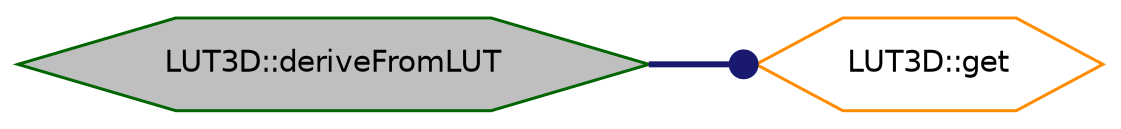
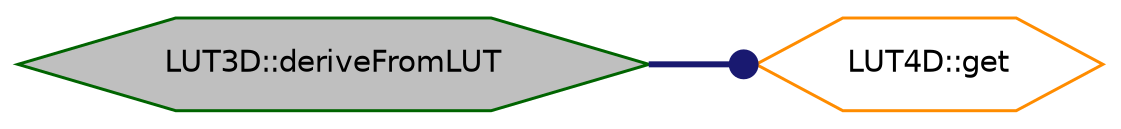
  digraph {
    rankdir=LR
    node [fontname=Helvetica fontsize=10 shape=hexagon style=filled]
    n1 [color=darkgreen fillcolor=grey75 fontcolor=black height=0.2 label="LUT3D::deriveFromLUT" width=0.4]
-   n2 [color=darkorange fillcolor=white height=0.2 label="LUT3D::get" width=0.4]
+   n2 [color=darkorange fillcolor=white height=0.2 label="LUT4D::get" width=0.4]
    n1 -> n2 [color=midnightblue fontname=Helvetica fontsize=10 labelfontname=Helvetica labelfontsize=10 style=bold arrowhead=dot]
  }
